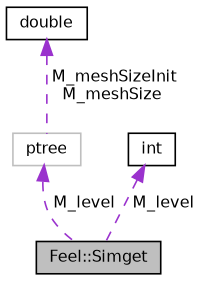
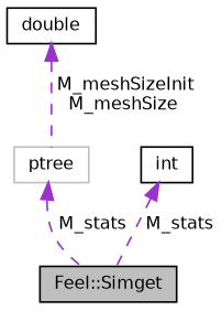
  digraph {
    node [color=black fillcolor=white fontname=Helvetica fontsize=10 shape=record style=filled]
    edge [color=darkorchid3 dir=back fontname=Helvetica fontsize=10 labelfontname=Helvetica labelfontsize=10 style=dashed]
    n1 [fillcolor=grey75 fontcolor=black height=0.2 label="Feel::Simget" width=0.4]
    n2 [color=grey75 height=0.2 label=ptree width=0.4]
    n3 [height=0.2 label=double width=0.4]
    n4 [height=0.2 label=int width=0.4]
-   n2 -> n1 [label=" M_level"]
+   n2 -> n1 [label=" M_stats"]
    n3 -> n2 [label=" M_meshSizeInit\nM_meshSize"]
-   n4 -> n1 [label=" M_level"]
+   n4 -> n1 [label=" M_stats"]
  }
